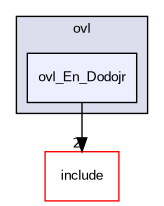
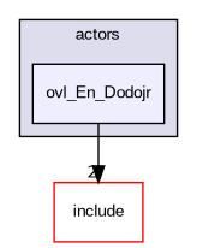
  digraph {
    compound=true
    fontname="Liberation Sans"
    node [fontname="Liberation Sans" fontsize=10 shape=box style=filled]
    n1 [fillcolor="#eeeeff" label=ovl_En_Dodojr pencolor=black]
    n2 [color=red fillcolor=white label=include]
    subgraph cluster_1 {
      bgcolor="#ddddee"
      fontsize=10
-     label=ovl
+     label=actors
      pencolor=black
      n1
    }
    n1 -> n2 [headlabel=2 labeldistance=1.5 labelfontname=Helvetica labelfontsize=10 fontname="Liberation Sans"]
  }
